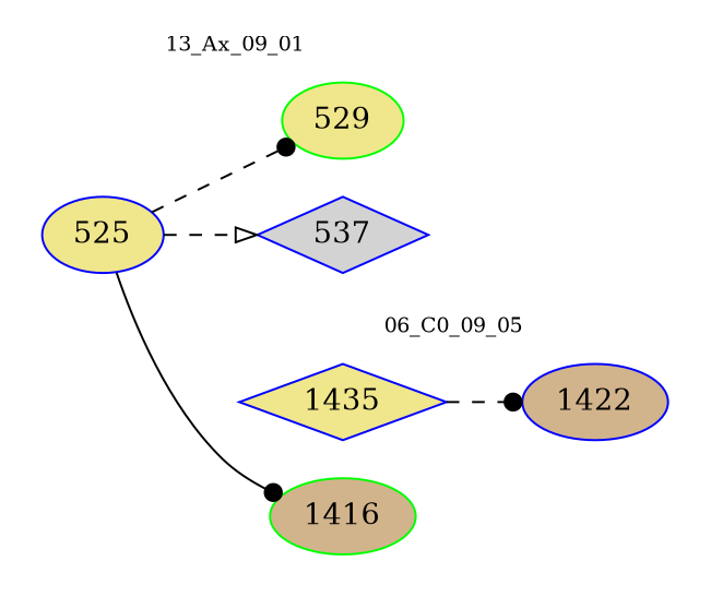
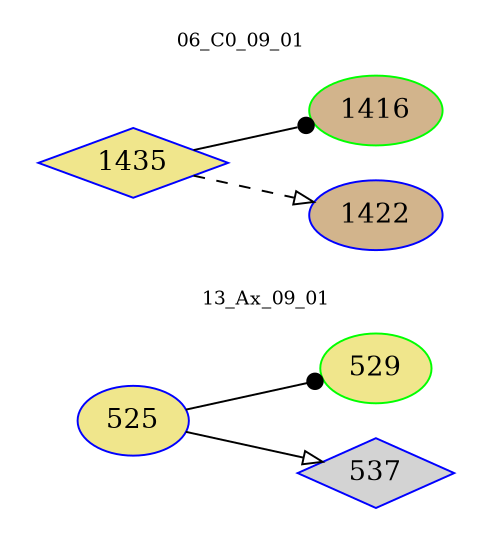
  digraph {
    rankdir=LR
    node [color=blue fillcolor=khaki shape=ellipse style=filled]
    edge [arrowhead=onormal color=black style=solid]
    n1 [label=525]
    n2 [fillcolor=lightgrey label=537 shape=diamond]
    n3 [color=green label=529]
    n4 [label=1435 shape=diamond]
    n5 [fillcolor=tan label=1422]
    n6 [color=green fillcolor=tan label=1416]
    subgraph cluster_1 {
      color=white
      fontsize=10
      label="13_Ax_09_01"
      n1
      n2
      n3
    }
    subgraph cluster_2 {
      color=white
      fontsize=10
-     label="06_C0_09_05"
+     label="06_C0_09_01"
      n4
      n5
      n6
    }
-   n1 -> n2 [style=dashed]
-   n1 -> n3 [arrowhead=dot style=dashed]
-   n4 -> n5 [arrowhead=dot style=dashed]
-   n1 -> n6 [arrowhead=dot]
+   n1 -> n2
+   n1 -> n3 [arrowhead=dot]
+   n4 -> n5 [style=dashed]
+   n4 -> n6 [arrowhead=dot]
  }
